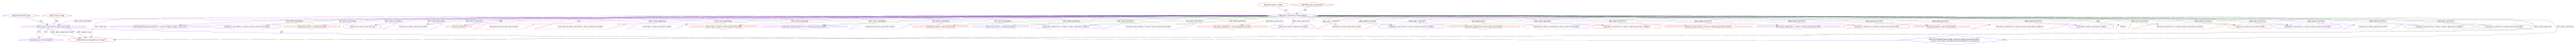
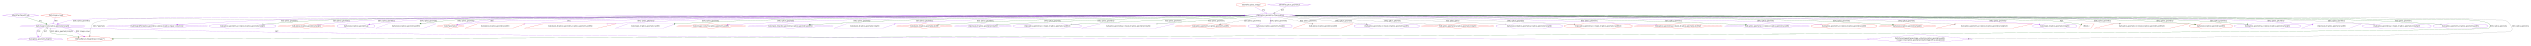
  digraph {
    fontname=Ubuntu
    node [color=purple fontname=Ubuntu shape=diamond]
    edge [arrowhead=odot color=purple fontname=Ubuntu]
    n1 [label="(Call,image->rows+splice_geometry.height)"]
    n2 [label="(Call,splice_geometry.height)"]
    n3 [color=red label="(MethodReturn,MagickExport Image *)" shape=octagon]
    n4 [label="(Call,CloneImage(image,image->columns+splice_geometry.width,\n    image->rows+splice_geometry.height,MagickTrue,exception))"]
    n5 [label="(Call,splice_geometry=(*geometry))"]
    n6 [label="(Call,MagickMin(splice_geometry.x,(ssize_t) splice_image->columns))"]
    n7 [label="(Call,splice_geometry.y+=(ssize_t) splice_geometry.height)" shape=octagon]
    n8 [color=red label="(Call,(ssize_t) splice_geometry.height)"]
    n9 [label="(Call,(ssize_t) splice_geometry.y)" shape=octagon]
    n10 [label="(Call,(ssize_t) splice_geometry.width)" shape=parallelogram]
    n11 [color=red label="(Call,*geometry)"]
    n12 [color=red label="(Call,(ssize_t) splice_geometry.width)" shape=parallelogram]
    n13 [color=red label="(Call,(ssize_t) (splice_geometry.x+splice_geometry.width))" shape=parallelogram]
    n14 [label="(Call,(ssize_t) splice_geometry.width)" shape=parallelogram]
    n15 [color=red label="(Call,image->columns+splice_geometry.width)"]
    n16 [label="(Call,(ssize_t) (splice_geometry.x+splice_geometry.width))"]
    n17 [label="(Call,(ssize_t) splice_geometry.height)" shape=parallelogram]
    n18 [color=red label="(Call,(ssize_t) splice_geometry.width)"]
    n19 [label="(Call,(ssize_t) splice_geometry.height)"]
    n20 [label="(Call,splice_geometry.x+=(ssize_t) splice_geometry.width/2)" shape=octagon]
    n21 [label="(Call,splice_geometry.y+=(ssize_t) splice_geometry.height)" shape=parallelogram]
    n22 [color=red label="(Call,splice_geometry.x+splice_geometry.width)"]
    n23 [label="(Call,(ssize_t) splice_geometry.height)" shape=octagon]
    n24 [color=red label="(Call,(ssize_t) splice_geometry.width)" shape=parallelogram]
    n25 [label="(Call,splice_geometry.x+=(ssize_t) splice_geometry.width)" shape=octagon]
    n26 [color=red label="(Call,splice_geometry.y+splice_geometry.height)"]
    n27 [label="(Call,(ssize_t) (splice_geometry.y+splice_geometry.height))" shape=octagon]
    n28 [color=red label="(Call,splice_geometry.x+=(ssize_t) splice_geometry.width/2)" shape=octagon]
    n29 [color=red label="(Call,splice_geometry.y+=(ssize_t) splice_geometry.width/2)"]
    n30 [label="(Call,splice_geometry.x+=(ssize_t) splice_geometry.width)"]
    n31 [color=red label="(Call,splice_geometry.x+=(ssize_t) splice_geometry.width)" shape=octagon]
    n32 [color=red label="(Call,(ssize_t) splice_geometry.height)"]
    n33 [color=red label="(Call,splice_geometry.y+=(ssize_t) splice_geometry.height/2)" shape=parallelogram]
    n34 [label="(Call,(ssize_t) splice_geometry.height)" shape=octagon]
    n35 [color=red label="(Block,)" shape=parallelogram]
    n36 [color=red label="(Call,splice_geometry.x+=(ssize_t) splice_geometry.width/2)" shape=parallelogram]
    n37 [color=red label="(Call,(ssize_t) splice_geometry.width)" shape=octagon]
    n38 [label="(Call,splice_geometry.y+=(ssize_t) splice_geometry.height)" shape=octagon]
    n39 [label="(Call,(ssize_t) splice_geometry.width)" shape=parallelogram]
    n40 [label="(Call,splice_geometry.y+=(ssize_t) splice_geometry.height/2)" shape=octagon]
    n41 [label="(Call,splice_geometry.x+splice_geometry.width)" shape=octagon]
    n42 [color=red label="(Identifier,splice_image)" shape=octagon]
    n43 [label="(Identifier,MagickTrue)"]
-   n44 [color=red label="(Identifier,splice_geometry)"]
+   n44 [label="(Identifier,splice_geometry)"]
    n45 [color=red label="(Call,image->rows)"]
    n1 -> n2 [arrowhead=normal label="CFG: "]
    n1 -> n3 [arrowhead=tee color=darkgreen label="DDG: splice_geometry.height"]
    n1 -> n3 [arrowhead=normal label="DDG: image->rows"]
    n1 -> n4 [label="AST: "]
    n2 -> n1 [arrowhead=tee color=gray40 label="AST: "]
    n5 -> n1 [arrowhead=normal label="DDG: splice_geometry"]
    n5 -> n3 [arrowhead=normal color=gray40 label="DDG: *geometry"]
    n5 -> n3 [arrowhead=normal color=darkgreen label="DDG: splice_geometry"]
    n5 -> n4 [arrowhead=tee color=gray40 label="DDG: splice_geometry"]
    n5 -> n6 [arrowhead=normal label="DDG: splice_geometry"]
    n5 -> n7 [color=darkgreen label="DDG: splice_geometry"]
    n5 -> n8 [label="DDG: splice_geometry"]
    n5 -> n9 [arrowhead=normal label="DDG: splice_geometry"]
    n5 -> n10 [arrowhead=normal color=darkgreen label="DDG: splice_geometry"]
    n5 -> n11 [arrowhead=tee label="CFG: "]
    n5 -> n12 [label="DDG: splice_geometry"]
    n5 -> n13 [label="DDG: splice_geometry"]
    n5 -> n14 [arrowhead=tee color=darkgreen label="DDG: splice_geometry"]
    n5 -> n15 [arrowhead=tee label="DDG: splice_geometry"]
    n5 -> n16 [arrowhead=normal color=darkgreen label="DDG: splice_geometry"]
    n5 -> n17 [label="DDG: splice_geometry"]
    n5 -> n18 [color=darkgreen label="DDG: splice_geometry"]
    n5 -> n19 [color=darkgreen label="DDG: splice_geometry"]
    n5 -> n20 [color=darkgreen label="DDG: splice_geometry"]
    n5 -> n21 [color=darkgreen label="DDG: splice_geometry"]
    n5 -> n22 [arrowhead=normal color=gray40 label="DDG: splice_geometry"]
    n5 -> n23 [label="DDG: splice_geometry"]
    n5 -> n24 [arrowhead=tee color=gray40 label="DDG: splice_geometry"]
    n5 -> n25 [arrowhead=normal color=gray40 label="DDG: splice_geometry"]
    n5 -> n26 [color=gray40 label="DDG: splice_geometry"]
    n5 -> n27 [color=gray40 label="DDG: splice_splice"]
    n5 -> n28 [arrowhead=tee color=gray40 label="DDG: splice_geometry"]
    n5 -> n29 [label="DDG: splice_geometry"]
    n5 -> n30 [arrowhead=normal color=darkgreen label="DDG: splice_geometry"]
    n5 -> n31 [label="DDG: splice_geometry"]
    n5 -> n32 [arrowhead=normal color=darkgreen label="DDG: splice_geometry"]
    n5 -> n33 [arrowhead=tee color=gray40 label="DDG: splice_geometry"]
    n5 -> n34 [arrowhead=tee label="DDG: splice_geometry"]
    n5 -> n35 [arrowhead=tee color=darkgreen label="AST: "]
    n5 -> n36 [arrowhead=normal color=gray40 label="DDG: splice_geometry"]
    n5 -> n37 [arrowhead=normal color=darkgreen label="DDG: splice_geometry"]
    n5 -> n38 [arrowhead=tee color=darkgreen label="DDG: splice_geometry"]
    n5 -> n39 [arrowhead=tee label="DDG: splice_geometry"]
    n5 -> n40 [color=gray40 label="DDG: splice_geometry"]
    n5 -> n41 [color=darkgreen label="DDG: splice_geometry"]
    n11 -> n5 [arrowhead=tee label="AST: "]
    n42 -> n5 [label="CFG: "]
    n43 -> n1 [arrowhead=normal color=darkgreen label="CFG: "]
    n44 -> n5 [arrowhead=normal color=gray40 label="AST: "]
    n45 -> n1 [label="AST: "]
  }
